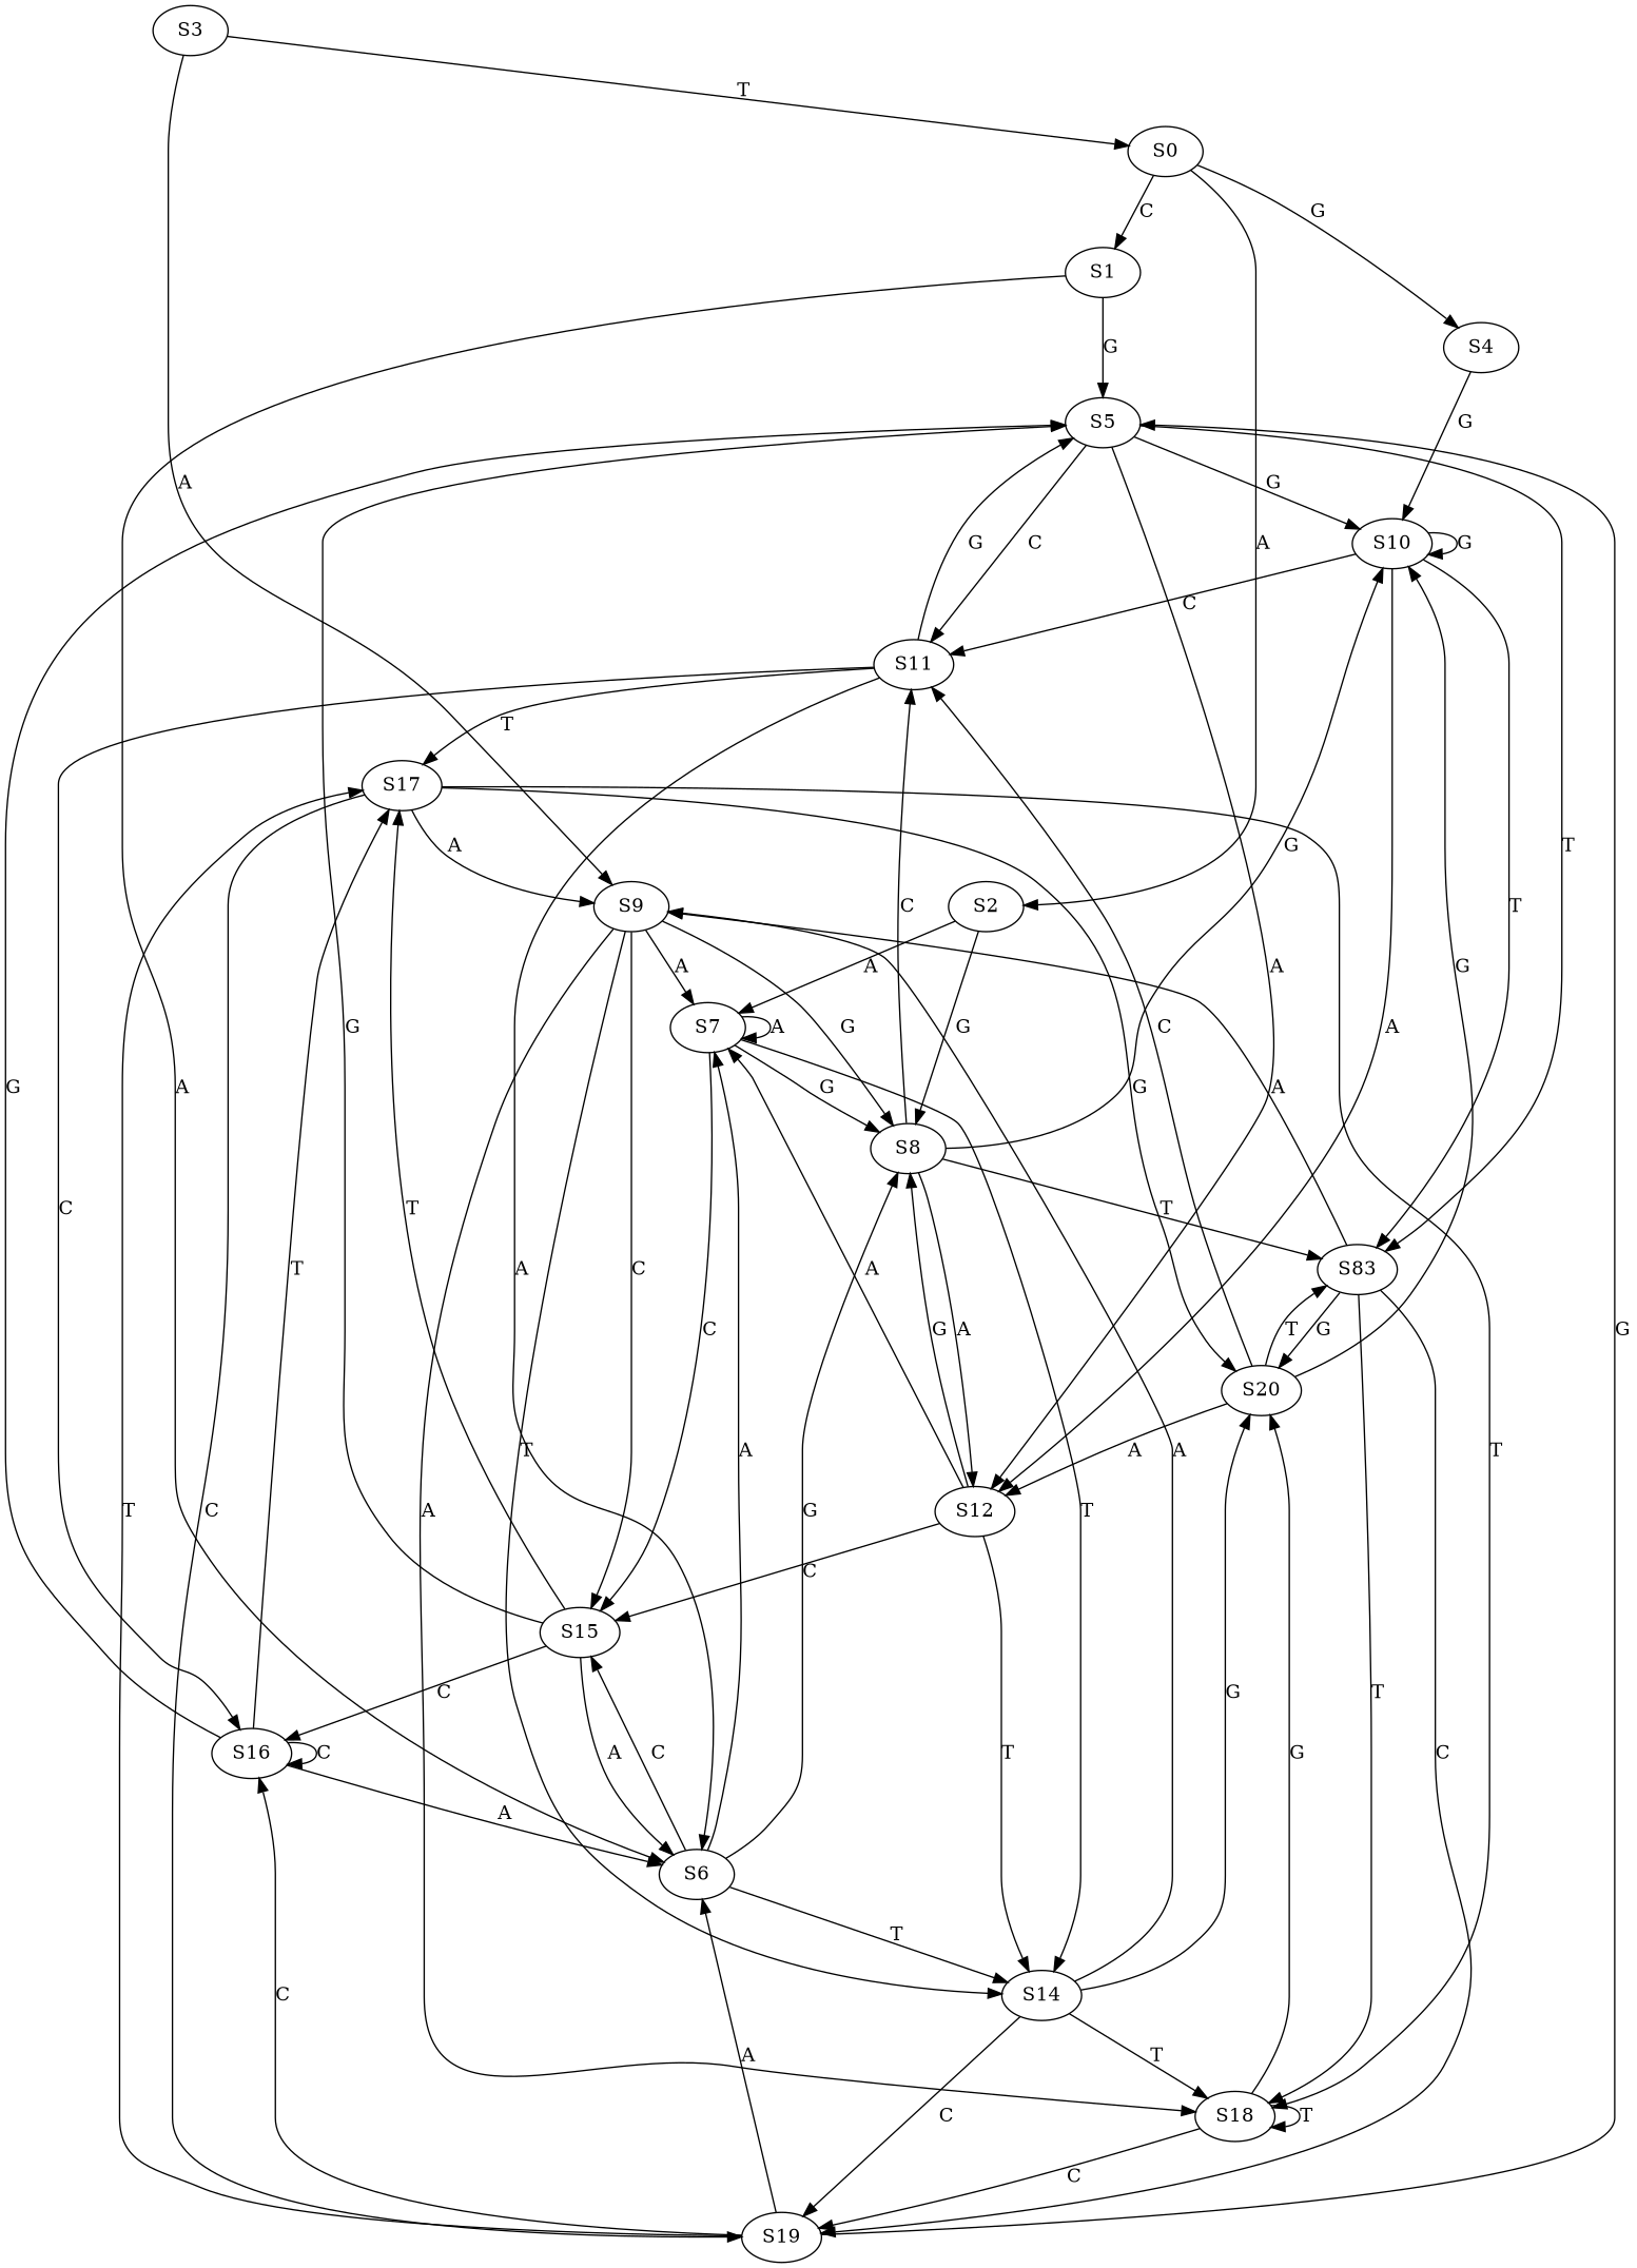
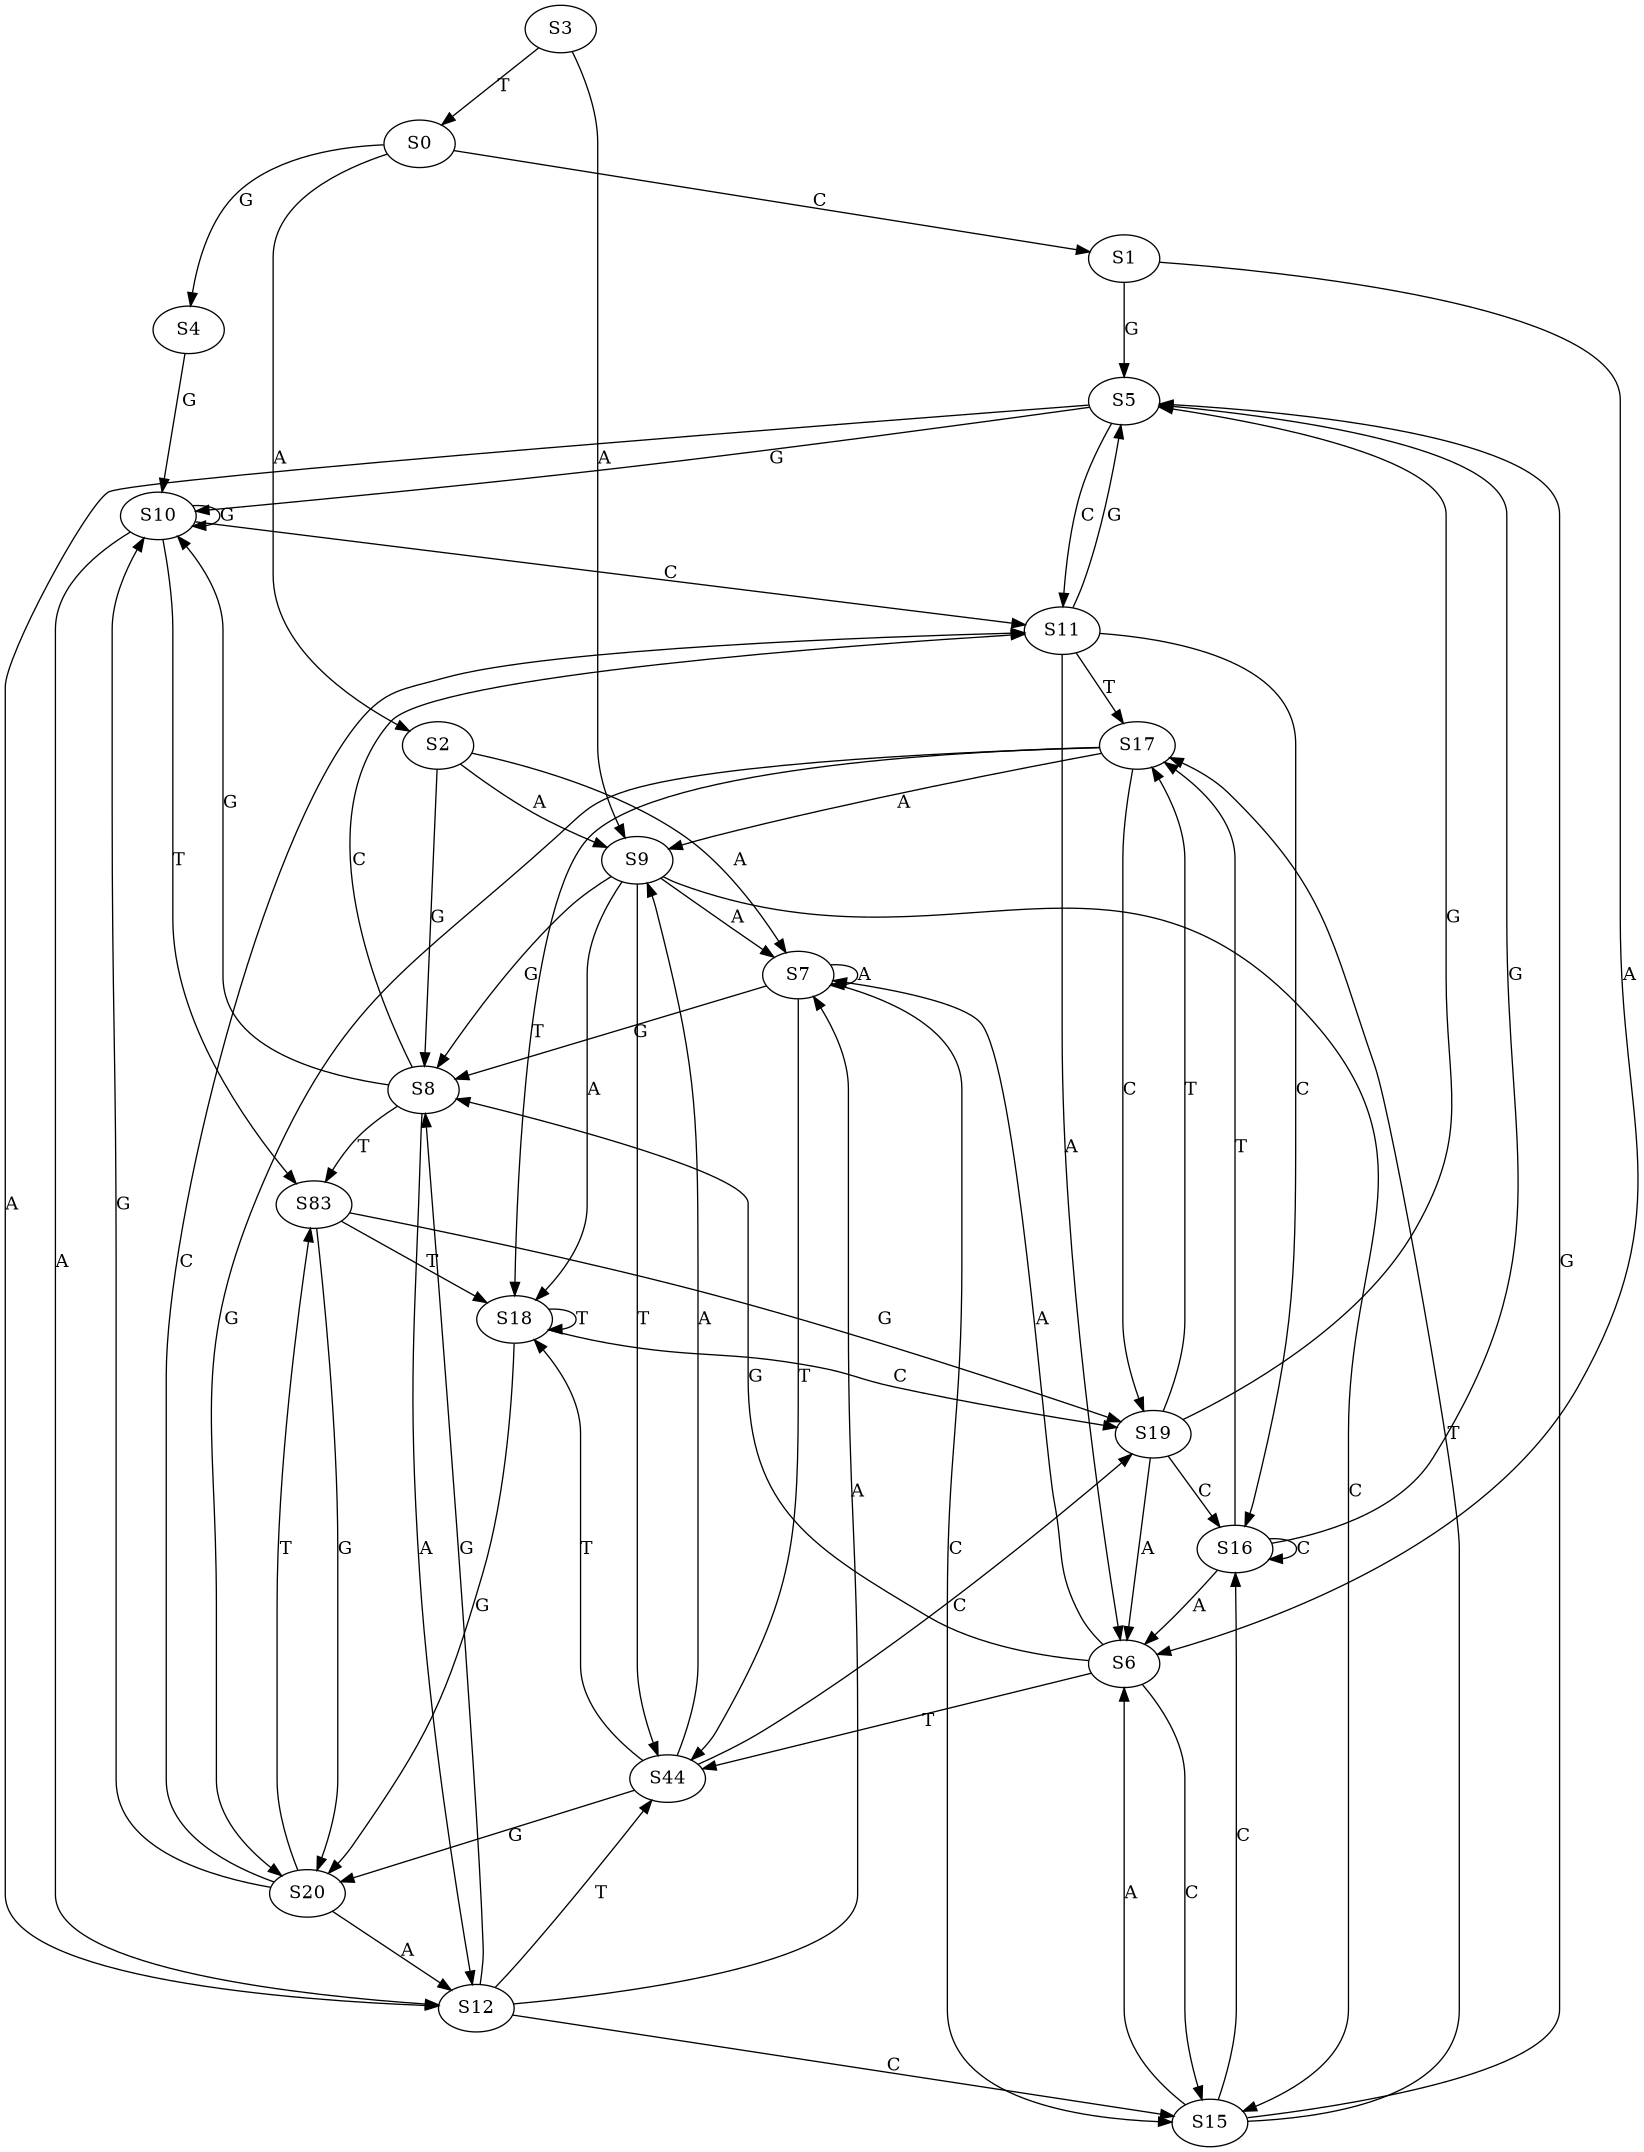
  strict digraph {
    S0
    S1
    S2
    S4
    S5
    S6
    S7
    S8
    S3
    S9
    S10
    S11
    S12
    n14 [label=S83]
-   S14
+   S14 [label=S44]
    S15
    S18
    S16
    S17
    S19
    S20
    S0 -> S1 [label=C]
    S0 -> S2 [label=A]
    S0 -> S4 [label=G]
    S1 -> S5 [label=G]
    S1 -> S6 [label=A]
    S2 -> S7 [label=A]
    S2 -> S8 [label=G]
    S4 -> S10 [label=G]
    S5 -> S10 [label=G]
    S5 -> S11 [label=C]
    S5 -> S12 [label=A]
-   S5 -> n14 [label=T]
    S6 -> S7 [label=A]
    S6 -> S8 [label=G]
    S6 -> S14 [label=T]
    S6 -> S15 [label=C]
    S7 -> S7 [label=A]
    S7 -> S8 [label=G]
    S7 -> S14 [label=T]
    S7 -> S15 [label=C]
    S8 -> S10 [label=G]
    S8 -> S11 [label=C]
    S8 -> S12 [label=A]
    S8 -> n14 [label=T]
    S3 -> S0 [label=T]
    S3 -> S9 [label=A]
    S9 -> S7 [label=A]
    S9 -> S8 [label=G]
    S9 -> S14 [label=T]
    S9 -> S15 [label=C]
    S9 -> S18 [label=A]
    S10 -> S10 [label=G]
    S10 -> S11 [label=C]
    S10 -> S12 [label=A]
    S10 -> n14 [label=T]
    S11 -> S5 [label=G]
    S11 -> S6 [label=A]
    S11 -> S16 [label=C]
    S11 -> S17 [label=T]
    S12 -> S7 [label=A]
    S12 -> S8 [label=G]
    S12 -> S14 [label=T]
    S12 -> S15 [label=C]
-   n14 -> S9 [label=A]
+   S2 -> S9 [label=A]
    n14 -> S18 [label=T]
-   n14 -> S19 [label=C]
+   n14 -> S19 [label=G]
    n14 -> S20 [label=G]
    S14 -> S9 [label=A]
    S14 -> S18 [label=T]
    S14 -> S19 [label=C]
    S14 -> S20 [label=G]
    S15 -> S5 [label=G]
    S15 -> S6 [label=A]
    S15 -> S16 [label=C]
    S15 -> S17 [label=T]
    S18 -> S18 [label=T]
    S18 -> S19 [label=C]
    S18 -> S20 [label=G]
    S16 -> S5 [label=G]
    S16 -> S6 [label=A]
    S16 -> S16 [label=C]
    S16 -> S17 [label=T]
    S17 -> S9 [label=A]
    S17 -> S18 [label=T]
    S17 -> S19 [label=C]
    S17 -> S20 [label=G]
    S19 -> S5 [label=G]
    S19 -> S6 [label=A]
    S19 -> S16 [label=C]
    S19 -> S17 [label=T]
    S20 -> S10 [label=G]
    S20 -> S11 [label=C]
    S20 -> S12 [label=A]
    S20 -> n14 [label=T]
  }
